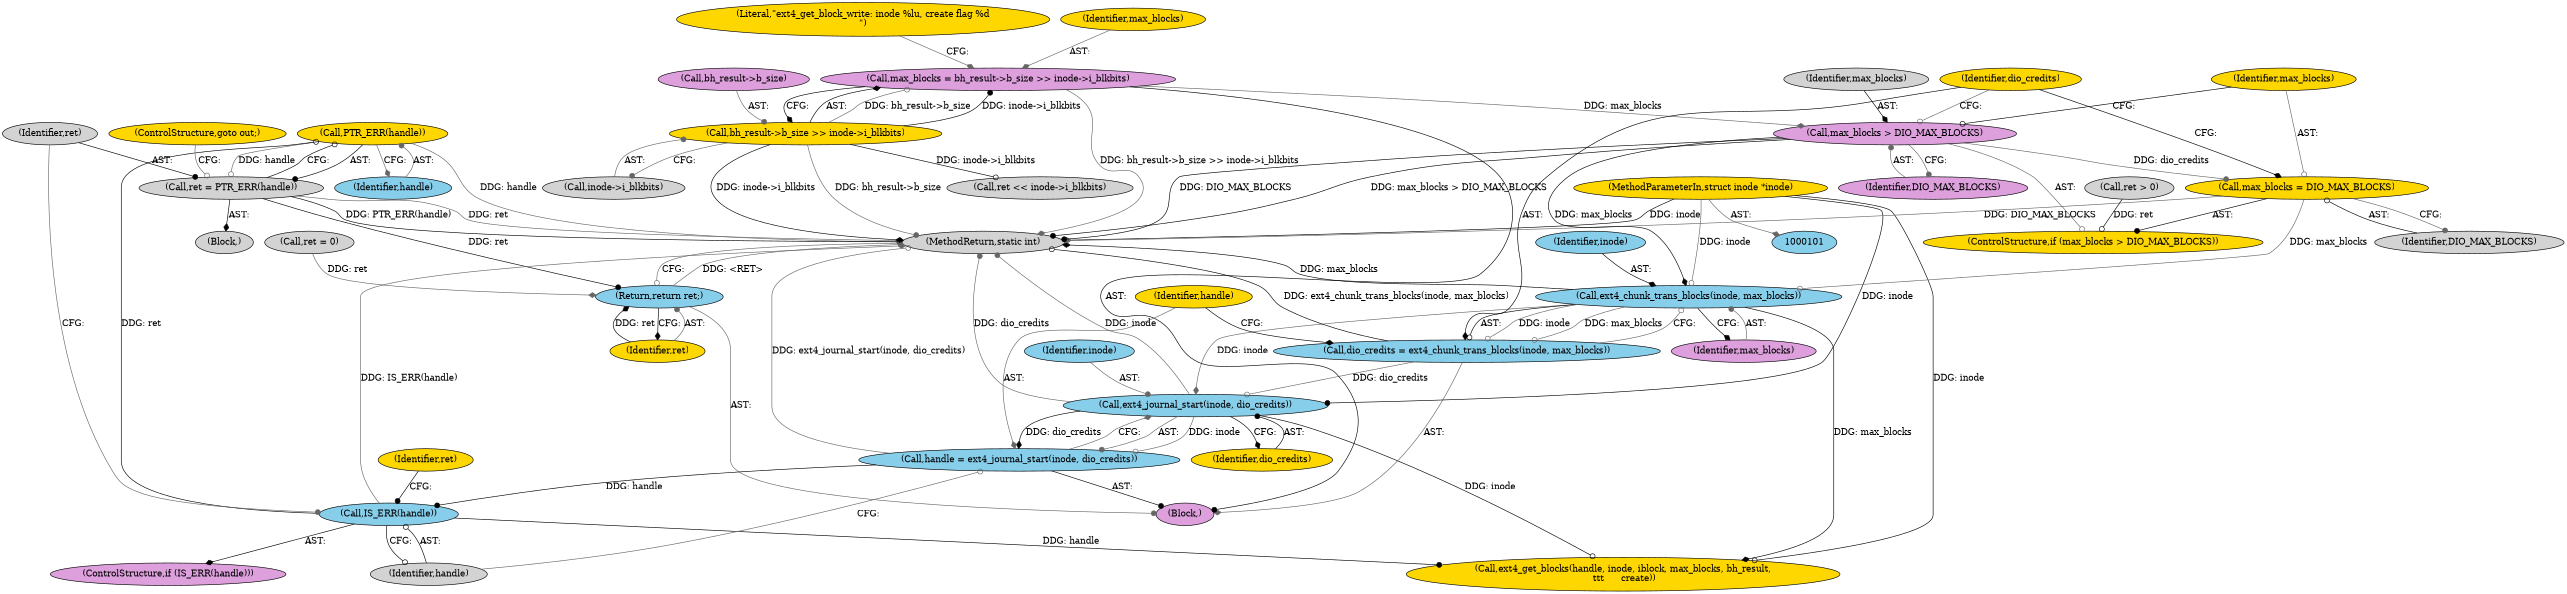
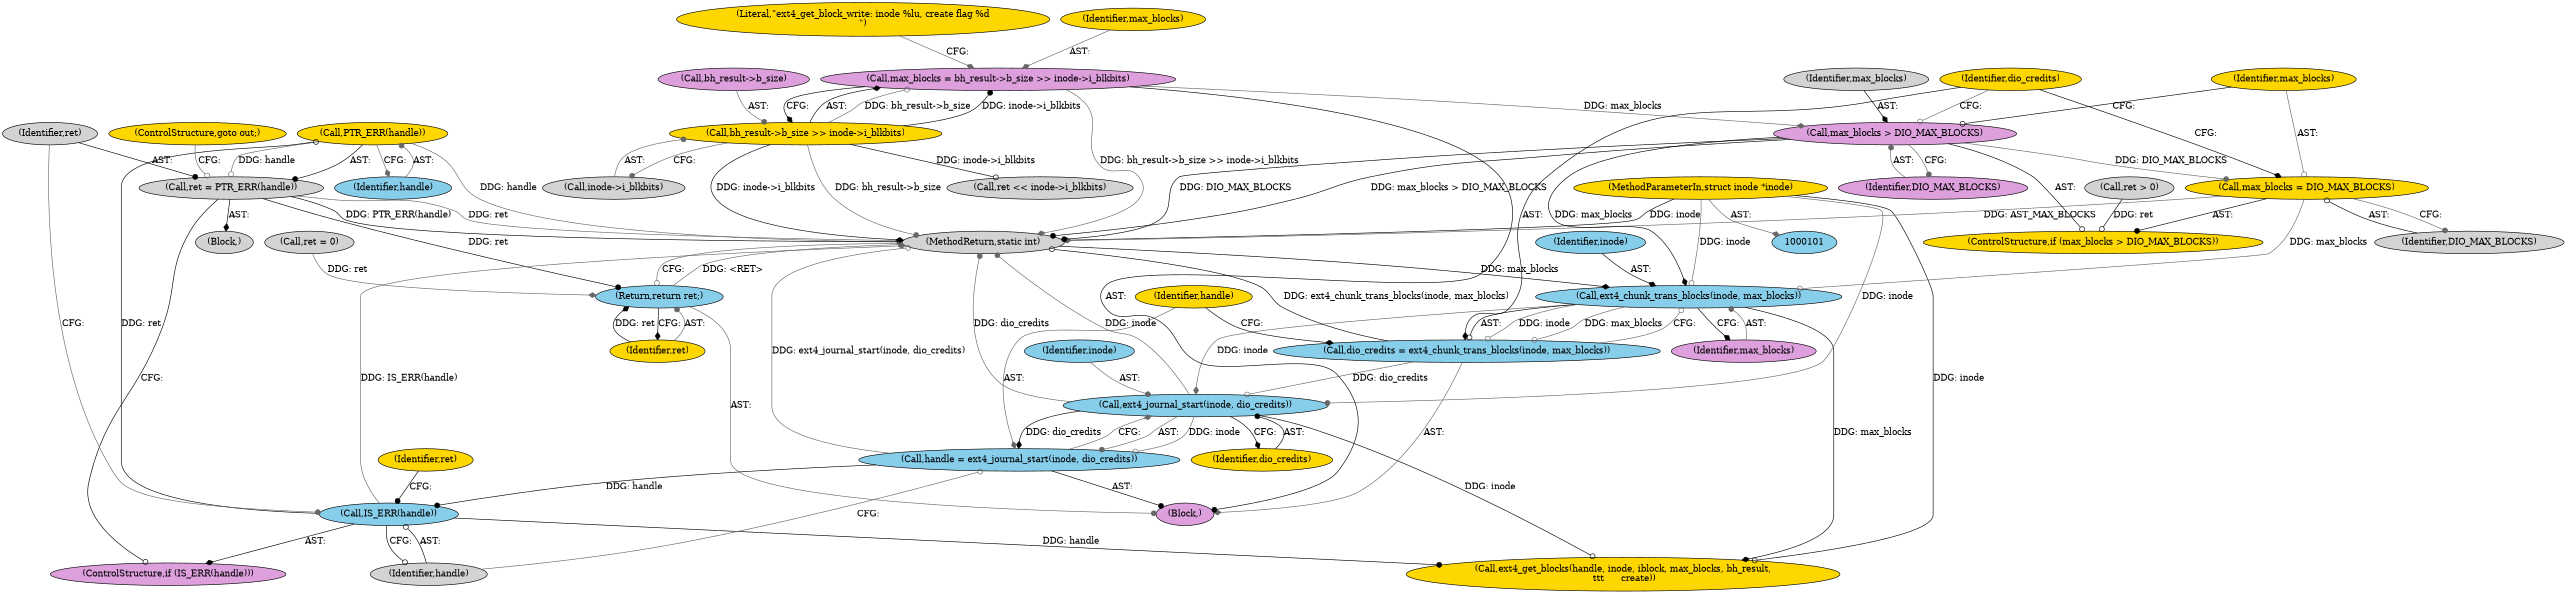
  digraph {
    node [fillcolor=gold style=filled]
    edge [arrowhead=diamond color=gray40]
    n1 [label="(Call,PTR_ERR(handle))"]
    n2 [fillcolor=lightgrey label="(Call,ret = PTR_ERR(handle))"]
    n3 [fillcolor=skyblue label="(Identifier,handle)"]
    n4 [fillcolor=lightgrey label="(MethodReturn,static int)"]
    n5 [fillcolor=skyblue label="(Return,return ret;)"]
    n6 [fillcolor=lightgrey label="(Block,)"]
    n7 [fillcolor=skyblue label="(Call,IS_ERR(handle))"]
    n8 [label="(Call,ext4_get_blocks(handle, inode, iblock, max_blocks, bh_result,\n \t\t\t      create))"]
    n9 [fillcolor=lightgrey label="(Identifier,handle)"]
    n10 [fillcolor=plum label="(ControlStructure,if (IS_ERR(handle)))"]
    n11 [fillcolor=skyblue label="(Call,handle = ext4_journal_start(inode, dio_credits))"]
    n12 [fillcolor=skyblue label="(Call,ext4_journal_start(inode, dio_credits))"]
    n13 [fillcolor=plum label="(Block,)"]
    n14 [label="(Identifier,dio_credits)"]
    n15 [fillcolor=skyblue label="(Call,ext4_chunk_trans_blocks(inode, max_blocks))"]
    n16 [fillcolor=skyblue label="(Call,dio_credits = ext4_chunk_trans_blocks(inode, max_blocks))"]
    n17 [fillcolor=plum label="(Identifier,max_blocks)"]
    n18 [label="(MethodParameterIn,struct inode *inode)"]
    1000101 [fillcolor=skyblue]
    n20 [label="(Call,max_blocks = DIO_MAX_BLOCKS)"]
    n21 [fillcolor=lightgrey label="(Identifier,DIO_MAX_BLOCKS)"]
    n22 [label="(ControlStructure,if (max_blocks > DIO_MAX_BLOCKS))"]
    n23 [fillcolor=plum label="(Call,max_blocks > DIO_MAX_BLOCKS)"]
    n24 [fillcolor=plum label="(Identifier,DIO_MAX_BLOCKS)"]
    n25 [fillcolor=plum label="(Call,max_blocks = bh_result->b_size >> inode->i_blkbits)"]
    n26 [label="(Call,bh_result->b_size >> inode->i_blkbits)"]
    n27 [fillcolor=lightgrey label="(Call,ret << inode->i_blkbits)"]
    n28 [fillcolor=lightgrey label="(Call,inode->i_blkbits)"]
    n29 [label="(Identifier,ret)"]
    n30 [fillcolor=lightgrey label="(Call,ret > 0)"]
    n31 [fillcolor=lightgrey label="(Call,ret = 0)"]
    n32 [label="(Literal,\"ext4_get_block_write: inode %lu, create flag %d\n\")"]
    n33 [label="(ControlStructure,goto out;)"]
    n34 [label="(Identifier,max_blocks)"]
    n35 [fillcolor=plum label="(Call,bh_result->b_size)"]
    n36 [fillcolor=skyblue label="(Identifier,inode)"]
    n37 [label="(Identifier,ret)"]
    n38 [label="(Identifier,max_blocks)"]
    n39 [fillcolor=skyblue label="(Identifier,inode)"]
    n40 [label="(Identifier,handle)"]
    n41 [fillcolor=lightgrey label="(Identifier,ret)"]
    n42 [fillcolor=lightgrey label="(Identifier,max_blocks)"]
    n43 [label="(Identifier,dio_credits)"]
    n1 -> n2 [arrowhead=dot color=black label="AST: "]
    n1 -> n2 [arrowhead=odot label="DDG: handle"]
    n1 -> n3 [label="CFG: "]
    n1 -> n4 [arrowhead=dot label="DDG: handle"]
-   n2 -> n1 [arrowhead=odot color=black label="CFG: "]
+   n2 -> n10 [arrowhead=odot color=black label="CFG: "]
    n2 -> n4 [label="DDG: ret"]
    n2 -> n4 [arrowhead=odot color=black label="DDG: PTR_ERR(handle)"]
    n2 -> n5 [arrowhead=dot color=black label="DDG: ret"]
    n2 -> n6 [color=black label="AST: "]
    n3 -> n1 [arrowhead=dot label="AST: "]
    n4 -> n5 [arrowhead=odot label="CFG: "]
    n5 -> n4 [arrowhead=odot label="DDG: <RET>"]
    n5 -> n13 [arrowhead=dot label="AST: "]
    n5 -> n29 [color=black label="CFG: "]
    n7 -> n1 [arrowhead=odot color=black label="DDG: ret"]
    n7 -> n4 [label="DDG: IS_ERR(handle)"]
    n7 -> n8 [arrowhead=dot color=black label="DDG: handle"]
    n7 -> n9 [arrowhead=odot color=black label="CFG: "]
    n7 -> n10 [color=black label="AST: "]
    n9 -> n7 [arrowhead=odot color=black label="AST: "]
    n9 -> n11 [arrowhead=odot label="CFG: "]
    n11 -> n4 [arrowhead=odot label="DDG: ext4_journal_start(inode, dio_credits)"]
    n11 -> n7 [arrowhead=dot color=black label="DDG: handle"]
    n11 -> n12 [label="CFG: "]
    n11 -> n13 [arrowhead=dot color=black label="AST: "]
    n12 -> n4 [arrowhead=dot label="DDG: dio_credits"]
    n12 -> n4 [arrowhead=dot label="DDG: inode"]
    n12 -> n8 [arrowhead=odot color=black label="DDG: inode"]
    n12 -> n11 [arrowhead=dot label="AST: "]
    n12 -> n11 [arrowhead=odot label="DDG: inode"]
    n12 -> n11 [color=black label="DDG: dio_credits"]
    n12 -> n14 [color=black label="CFG: "]
    n14 -> n12 [arrowhead=dot color=black label="AST: "]
-   n15 -> n4 [color=black label="DDG: max_blocks"]
+   n4 -> n15 [color=black label="DDG: max_blocks"]
    n15 -> n8 [color=black label="DDG: max_blocks"]
    n15 -> n12 [label="DDG: inode"]
    n15 -> n16 [arrowhead=odot color=black label="AST: "]
    n15 -> n16 [arrowhead=odot label="DDG: inode"]
    n15 -> n16 [arrowhead=odot label="DDG: max_blocks"]
    n15 -> n17 [color=black label="CFG: "]
    n16 -> n4 [arrowhead=odot color=black label="DDG: ext4_chunk_trans_blocks(inode, max_blocks)"]
    n16 -> n12 [arrowhead=odot label="DDG: dio_credits"]
    n16 -> n13 [label="AST: "]
    n16 -> n15 [arrowhead=odot label="CFG: "]
    n17 -> n15 [arrowhead=dot label="AST: "]
    n18 -> n4 [color=black label="DDG: inode"]
    n18 -> n8 [arrowhead=odot color=black label="DDG: inode"]
-   n18 -> n12 [arrowhead=dot color=black label="DDG: inode"]
+   n18 -> n12 [arrowhead=dot label="DDG: inode"]
    n18 -> n15 [arrowhead=odot label="DDG: inode"]
    n18 -> 1000101 [label="AST: "]
-   n20 -> n4 [label="DDG: DIO_MAX_BLOCKS"]
+   n20 -> n4 [label="DDG: AST_MAX_BLOCKS"]
    n20 -> n15 [arrowhead=odot label="DDG: max_blocks"]
    n20 -> n21 [arrowhead=dot label="CFG: "]
    n20 -> n22 [arrowhead=dot color=black label="AST: "]
    n21 -> n20 [arrowhead=odot color=black label="AST: "]
    n23 -> n4 [arrowhead=dot color=black label="DDG: max_blocks > DIO_MAX_BLOCKS"]
    n23 -> n4 [arrowhead=dot color=black label="DDG: DIO_MAX_BLOCKS"]
    n23 -> n15 [color=black label="DDG: max_blocks"]
-   n23 -> n20 [arrowhead=dot label="DDG: dio_credits"]
-   n23 -> n22 [arrowhead=odot label="AST: "]
+   n23 -> n20 [arrowhead=dot label="DDG: DIO_MAX_BLOCKS"]
+   n23 -> n22 [arrowhead=odot color=black label="AST: "]
    n23 -> n24 [arrowhead=dot label="CFG: "]
    n24 -> n23 [arrowhead=dot label="AST: "]
    n25 -> n4 [label="DDG: bh_result->b_size >> inode->i_blkbits"]
    n25 -> n13 [arrowhead=dot color=black label="AST: "]
    n25 -> n23 [label="DDG: max_blocks"]
    n25 -> n26 [color=black label="CFG: "]
    n26 -> n4 [arrowhead=dot label="DDG: bh_result->b_size"]
    n26 -> n4 [color=black label="DDG: inode->i_blkbits"]
    n26 -> n25 [color=black label="AST: "]
    n26 -> n25 [arrowhead=odot label="DDG: bh_result->b_size"]
    n26 -> n25 [arrowhead=dot color=black label="DDG: inode->i_blkbits"]
    n26 -> n27 [arrowhead=odot color=black label="DDG: inode->i_blkbits"]
    n26 -> n28 [arrowhead=dot label="CFG: "]
    n28 -> n26 [arrowhead=dot label="AST: "]
    n29 -> n5 [arrowhead=dot label="AST: "]
    n29 -> n5 [color=black label="DDG: ret"]
    n30 -> n22 [arrowhead=odot color=black label="DDG: ret"]
    n31 -> n5 [label="DDG: ret"]
    n32 -> n25 [label="CFG: "]
    n33 -> n2 [arrowhead=odot label="CFG: "]
    n34 -> n20 [arrowhead=odot label="AST: "]
    n34 -> n23 [arrowhead=odot color=black label="CFG: "]
    n35 -> n26 [arrowhead=dot label="AST: "]
    n36 -> n12 [arrowhead=dot label="AST: "]
    n37 -> n7 [arrowhead=dot color=black label="CFG: "]
    n38 -> n25 [label="AST: "]
    n39 -> n15 [color=black label="AST: "]
    n40 -> n11 [label="AST: "]
    n40 -> n16 [color=black label="CFG: "]
    n41 -> n2 [arrowhead=dot color=black label="AST: "]
    n41 -> n7 [arrowhead=dot label="CFG: "]
    n42 -> n23 [color=black label="AST: "]
    n43 -> n16 [color=black label="AST: "]
    n43 -> n20 [color=black label="CFG: "]
    n43 -> n23 [arrowhead=odot label="CFG: "]
  }
